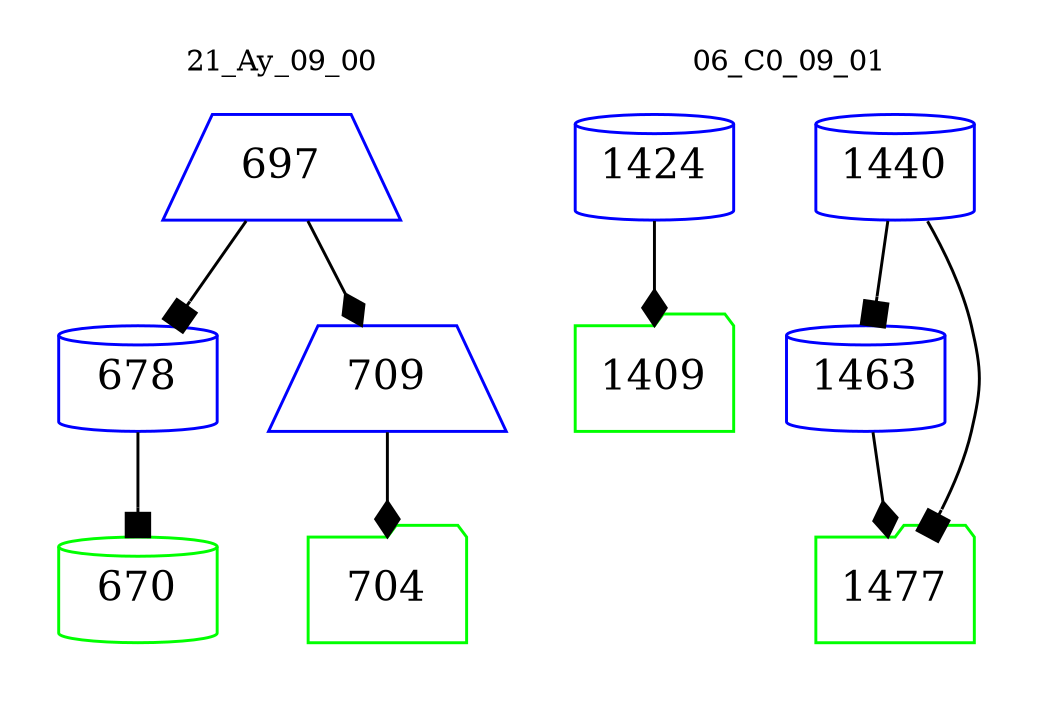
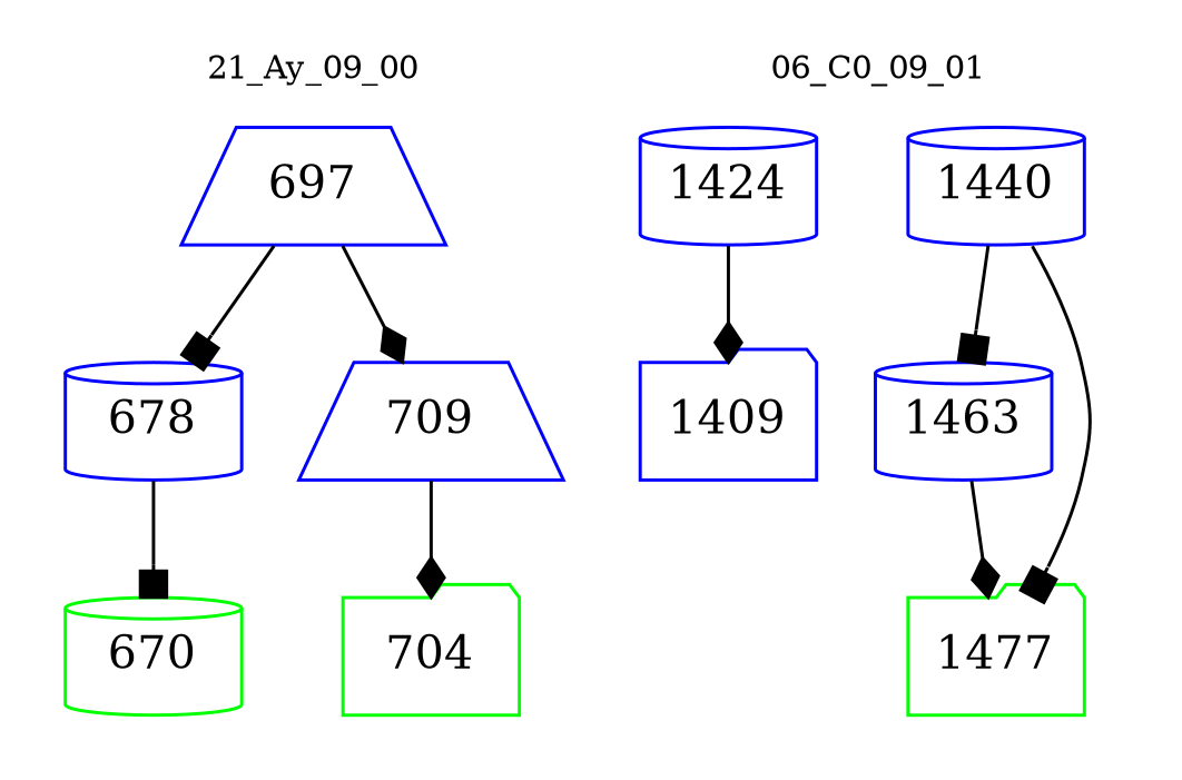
  digraph {
    node [color=blue shape=cylinder]
    edge [arrowhead=box color=black]
    n1 [label=697 shape=trapezium]
    n2 [label=678]
    n3 [label=709 shape=trapezium]
    n4 [color=green label=670]
    n5 [color=green label=704 shape=folder]
    n6 [label=1440]
    n7 [label=1424]
    n8 [label=1463]
-   n9 [color=green label=1409 shape=folder]
+   n9 [label=1409 shape=folder]
    n10 [color=green label=1477 shape=folder]
    subgraph cluster_1 {
      color=white
      fontsize=10
      label="21_Ay_09_00"
      n1
      n2
      n3
      n4
      n5
    }
    subgraph cluster_2 {
      color=white
      fontsize=10
      label="06_C0_09_01"
      n6
      n7
      n8
      n9
      n10
    }
    n1 -> n2
    n1 -> n3 [arrowhead=diamond]
    n2 -> n4
    n3 -> n5 [arrowhead=diamond]
    n6 -> n8
    n6 -> n10
    n7 -> n9 [arrowhead=diamond]
    n8 -> n10 [arrowhead=diamond]
  }
